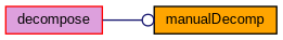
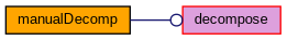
  digraph {
    rankdir=LR
    fontname="Liberation Sans"
    node [fontname="Liberation Sans" fontsize=10 shape=record style=filled]
    n1 [color=black fillcolor=orange fontcolor=black height=0.2 label=manualDecomp width=0.4]
    n2 [color=red height=0.2 label=decompose width=0.4 fillcolor=plum]
-   n2 -> n1 [color=midnightblue fontname="Liberation Sans" fontsize=10 labelfontname=FreeSans labelfontsize=10 style=solid arrowhead=odot]
+   n1 -> n2 [color=midnightblue fontname="Liberation Sans" fontsize=10 labelfontname=FreeSans labelfontsize=10 style=solid arrowhead=odot]
  }
